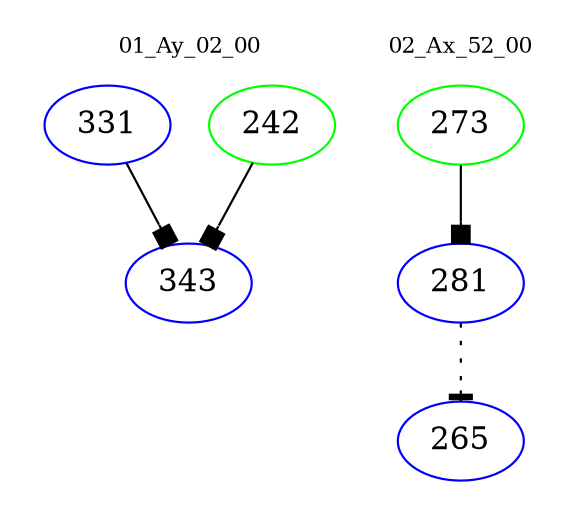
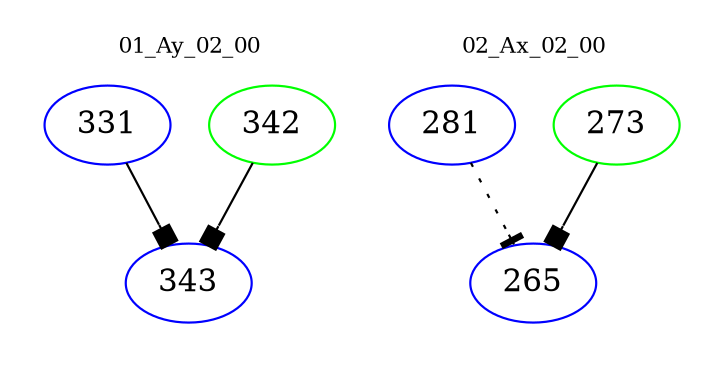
  digraph {
    node [color=blue]
    edge [arrowhead=box color=black style=solid]
-   n1 [color=green label=242]
+   n1 [color=green label=342]
    n2 [label=343]
    n3 [label=331]
    n4 [color=green label=273]
    n5 [label=281]
    n6 [label=265]
    subgraph cluster_1 {
      color=white
      fontsize=10
      label="01_Ay_02_00"
      n1
      n2
      n3
    }
    subgraph cluster_2 {
      color=white
      fontsize=10
-     label="02_Ax_52_00"
+     label="02_Ax_02_00"
      n4
      n5
      n6
    }
    n1 -> n2
    n3 -> n2
-   n4 -> n5
+   n4 -> n6
    n5 -> n6 [arrowhead=tee style=dotted]
  }
